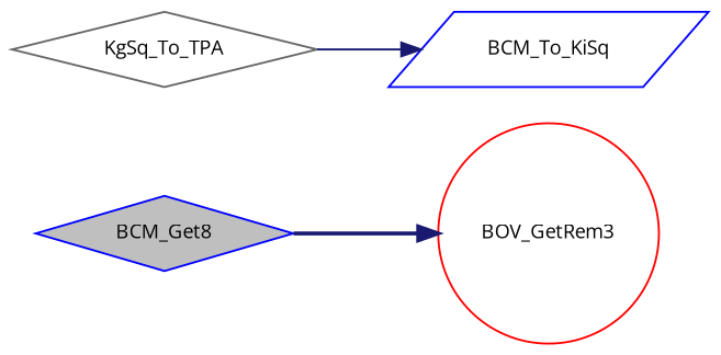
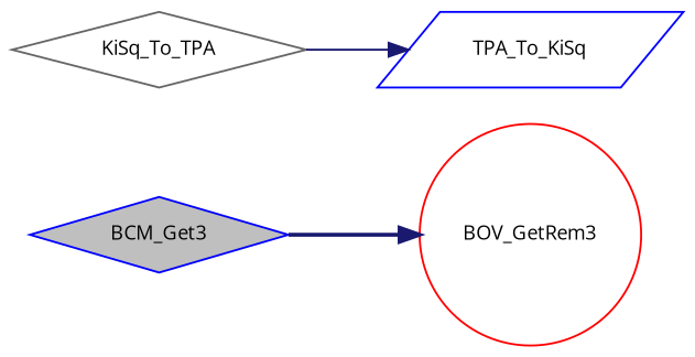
  digraph {
    fontname="Open Sans"
    rankdir=LR
    node [color=blue fillcolor=white fontname="Open Sans" fontsize=10 shape=diamond style=filled]
    edge [color=midnightblue fontname="Open Sans" fontsize=10 labelfontname=Helvetica labelfontsize=10]
-   n1 [fillcolor=grey75 fontcolor=black height=0.2 label=BCM_Get8 width=0.4]
+   n1 [fillcolor=grey75 fontcolor=black height=0.2 label=BCM_Get3 width=0.4]
    n2 [color=red height=0.2 label=BOV_GetRem3 shape=circle width=0.4]
-   n3 [color=gray40 height=0.2 label=KgSq_To_TPA width=0.4]
-   n4 [height=0.2 label=BCM_To_KiSq shape=parallelogram width=0.4]
+   n3 [color=gray40 height=0.2 label=KiSq_To_TPA width=0.4]
+   n4 [height=0.2 label=TPA_To_KiSq shape=parallelogram width=0.4]
    n1 -> n2 [style=bold]
    n3 -> n4 [style=solid]
  }
